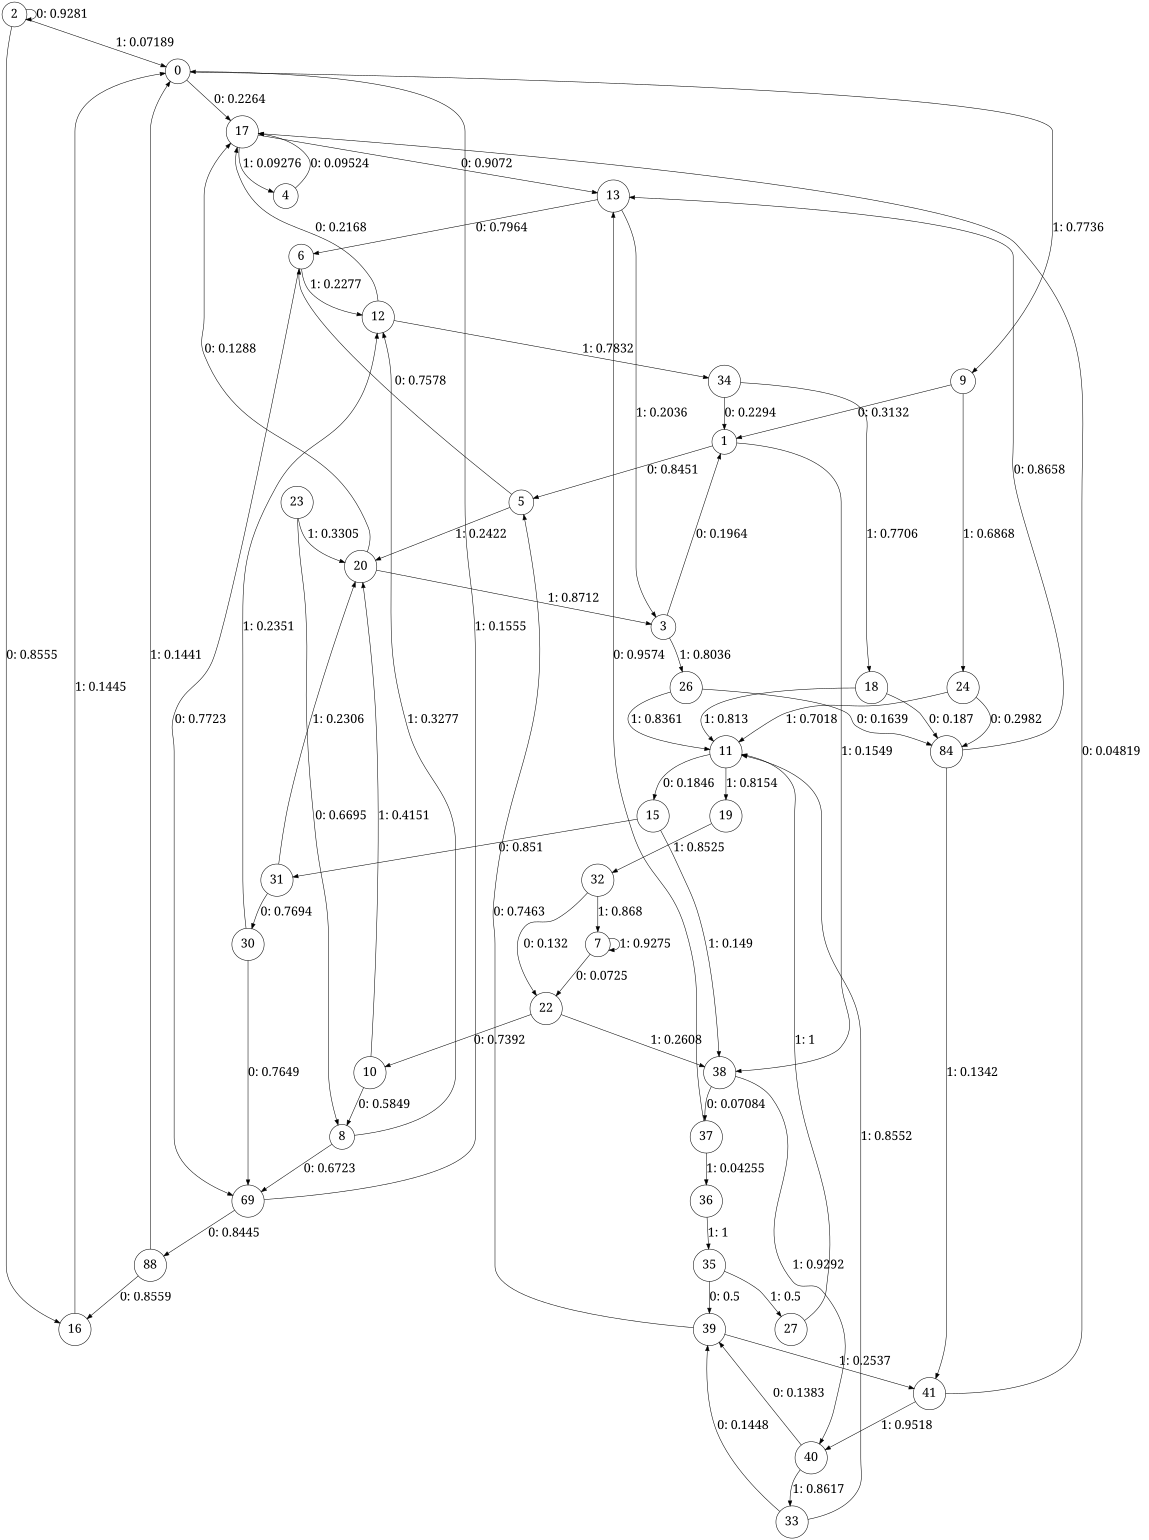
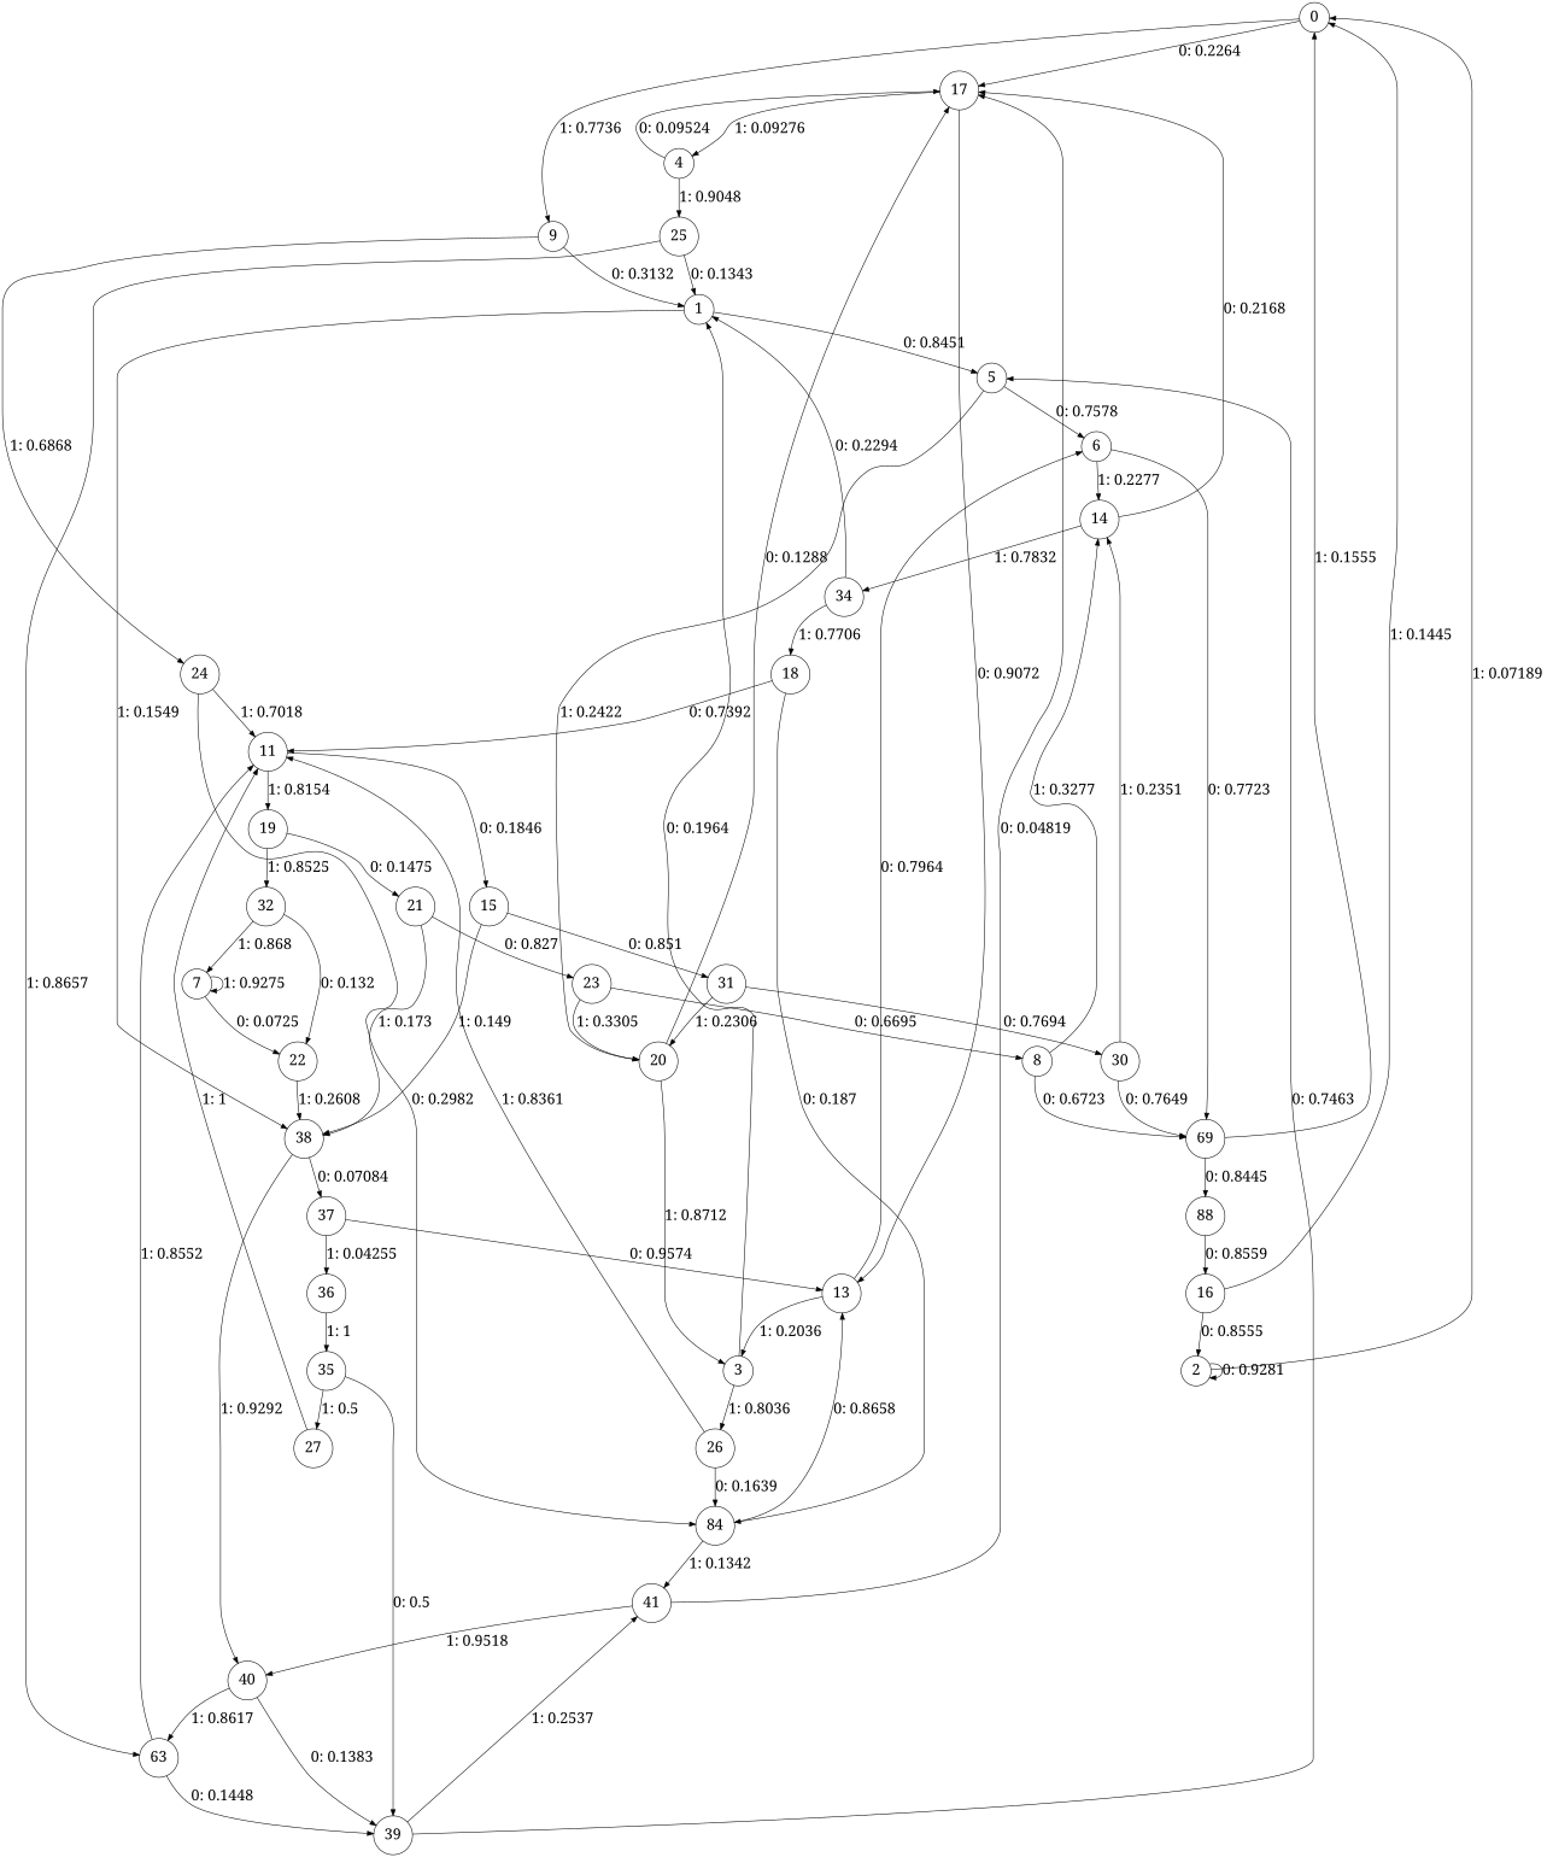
  digraph {
    fontname="Noto Serif"
    node [fontname="Noto Serif" fontsize=24 shape=circle]
    edge [fontname="Noto Serif" fontsize=24]
    0
    17
    9
    4
    13
    1
    24
+   25
    6
    3
    5
    38
    11
    n14 [label=84]
    20
    37
    40
    n18 [label=69]
-   12
+   12 [label=14]
    36
-   33
+   33 [label=63]
    39
    2
    26
    15
    19
    41
    n28 [label=88]
    34
    16
    18
    7
    22
-   10
    8
    31
+   21
    32
    30
    23
    27
    35
    0 -> 17 [label="0: 0.2264   "]
    0 -> 9 [label="1: 0.7736   "]
    17 -> 4 [label="1: 0.09276  "]
    17 -> 13 [label="0: 0.9072   "]
    9 -> 1 [label="0: 0.3132   "]
    9 -> 24 [label="1: 0.6868   "]
    4 -> 17 [label="0: 0.09524  "]
+   4 -> 25 [label="1: 0.9048   "]
    13 -> 6 [label="0: 0.7964   "]
    13 -> 3 [label="1: 0.2036   "]
    1 -> 5 [label="0: 0.8451   "]
    1 -> 38 [label="1: 0.1549   "]
    24 -> 11 [label="1: 0.7018   "]
    24 -> n14 [label="0: 0.2982   "]
+   25 -> 1 [label="0: 0.1343   "]
+   25 -> 33 [label="1: 0.8657   "]
    6 -> n18 [label="0: 0.7723   "]
    6 -> 12 [label="1: 0.2277   "]
    3 -> 1 [label="0: 0.1964   "]
    3 -> 26 [label="1: 0.8036   "]
    5 -> 6 [label="0: 0.7578   "]
    5 -> 20 [label="1: 0.2422   "]
    38 -> 37 [label="0: 0.07084  "]
    38 -> 40 [label="1: 0.9292   "]
    11 -> 15 [label="0: 0.1846   "]
    11 -> 19 [label="1: 0.8154   "]
    n14 -> 13 [label="0: 0.8658   "]
    n14 -> 41 [label="1: 0.1342   "]
    20 -> 17 [label="0: 0.1288   "]
    20 -> 3 [label="1: 0.8712   "]
    37 -> 13 [label="0: 0.9574   "]
    37 -> 36 [label="1: 0.04255  "]
    40 -> 33 [label="1: 0.8617   "]
    40 -> 39 [label="0: 0.1383   "]
    n18 -> 0 [label="1: 0.1555   "]
    n18 -> n28 [label="0: 0.8445   "]
    12 -> 17 [label="0: 0.2168   "]
    12 -> 34 [label="1: 0.7832   "]
    36 -> 35 [label="1: 1        "]
    33 -> 11 [label="1: 0.8552   "]
    33 -> 39 [label="0: 0.1448   "]
    39 -> 5 [label="0: 0.7463   "]
    39 -> 41 [label="1: 0.2537   "]
    2 -> 0 [label="1: 0.07189  "]
    2 -> 2 [label="0: 0.9281   "]
    26 -> 11 [label="1: 0.8361   "]
    26 -> n14 [label="0: 0.1639   "]
    15 -> 38 [label="1: 0.149    "]
    15 -> 31 [label="0: 0.851    "]
+   19 -> 21 [label="0: 0.1475   "]
    19 -> 32 [label="1: 0.8525   "]
    41 -> 17 [label="0: 0.04819  "]
    41 -> 40 [label="1: 0.9518   "]
-   n28 -> 0 [label="1: 0.1441   "]
    n28 -> 16 [label="0: 0.8559   "]
    34 -> 1 [label="0: 0.2294   "]
    34 -> 18 [label="1: 0.7706   "]
    16 -> 0 [label="1: 0.1445   "]
-   2 -> 16 [label="0: 0.8555   "]
-   18 -> 11 [label="1: 0.813    "]
+   16 -> 2 [label="0: 0.8555   "]
+   18 -> 11 [label="0: 0.7392   "]
    18 -> n14 [label="0: 0.187    "]
    7 -> 7 [label="1: 0.9275   "]
    7 -> 22 [label="0: 0.0725   "]
    22 -> 38 [label="1: 0.2608   "]
-   22 -> 10 [label="0: 0.7392   "]
-   10 -> 20 [label="1: 0.4151   "]
-   10 -> 8 [label="0: 0.5849   "]
    8 -> n18 [label="0: 0.6723   "]
    8 -> 12 [label="1: 0.3277   "]
    31 -> 20 [label="1: 0.2306   "]
    31 -> 30 [label="0: 0.7694   "]
+   21 -> 38 [label="1: 0.173    "]
+   21 -> 23 [label="0: 0.827    "]
    32 -> 7 [label="1: 0.868    "]
    32 -> 22 [label="0: 0.132    "]
    30 -> n18 [label="0: 0.7649   "]
    30 -> 12 [label="1: 0.2351   "]
    23 -> 20 [label="1: 0.3305   "]
    23 -> 8 [label="0: 0.6695   "]
    27 -> 11 [label="1: 1        "]
    35 -> 39 [label="0: 0.5      "]
    35 -> 27 [label="1: 0.5      "]
  }
